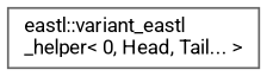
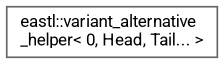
  digraph {
    rankdir=LR
    fontname=Roboto
-   n1 [color=grey40 fillcolor=white fontname=Roboto fontsize=10 height=0.2 label="eastl::variant_eastl\l_helper\< 0, Head, Tail... \>" shape=box style=filled width=0.4]
+   n1 [color=grey40 fillcolor=white fontname=Roboto fontsize=10 height=0.2 label="eastl::variant_alternative\l_helper\< 0, Head, Tail... \>" shape=box style=filled width=0.4]
  }
